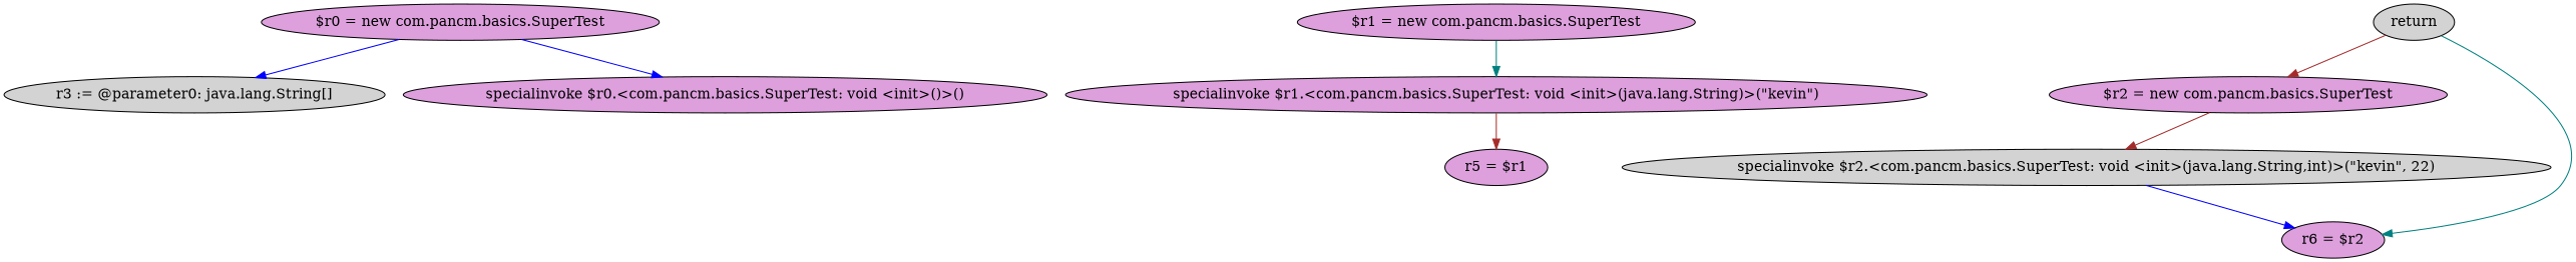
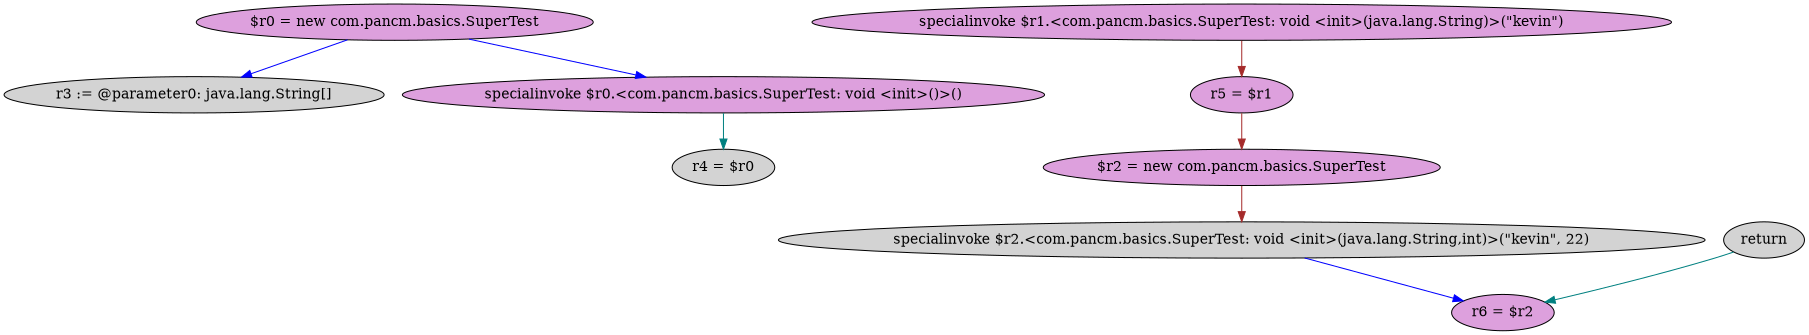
  digraph {
    node [fillcolor=plum style=filled]
    edge [color=blue]
    "r3 := @parameter0: java.lang.String[]" [fillcolor=lightgrey]
    "$r0 = new com.pancm.basics.SuperTest"
    "specialinvoke $r0.<com.pancm.basics.SuperTest: void <init>()>()"
-   "$r1 = new com.pancm.basics.SuperTest"
+   "r4 = $r0" [fillcolor=lightgrey]
    "specialinvoke $r1.<com.pancm.basics.SuperTest: void <init>(java.lang.String)>(\"kevin\")"
    "r5 = $r1"
    "$r2 = new com.pancm.basics.SuperTest"
    "specialinvoke $r2.<com.pancm.basics.SuperTest: void <init>(java.lang.String,int)>(\"kevin\", 22)" [fillcolor=lightgrey]
    "r6 = $r2"
    return [fillcolor=lightgrey]
    "$r0 = new com.pancm.basics.SuperTest" -> "r3 := @parameter0: java.lang.String[]"
    "$r0 = new com.pancm.basics.SuperTest" -> "specialinvoke $r0.<com.pancm.basics.SuperTest: void <init>()>()"
-   "$r1 = new com.pancm.basics.SuperTest" -> "specialinvoke $r1.<com.pancm.basics.SuperTest: void <init>(java.lang.String)>(\"kevin\")" [color=teal]
+   "specialinvoke $r0.<com.pancm.basics.SuperTest: void <init>()>()" -> "r4 = $r0" [color=teal]
    "specialinvoke $r1.<com.pancm.basics.SuperTest: void <init>(java.lang.String)>(\"kevin\")" -> "r5 = $r1" [color=brown]
-   return -> "$r2 = new com.pancm.basics.SuperTest" [color=brown]
+   "r5 = $r1" -> "$r2 = new com.pancm.basics.SuperTest" [color=brown]
    "$r2 = new com.pancm.basics.SuperTest" -> "specialinvoke $r2.<com.pancm.basics.SuperTest: void <init>(java.lang.String,int)>(\"kevin\", 22)" [color=brown]
    "specialinvoke $r2.<com.pancm.basics.SuperTest: void <init>(java.lang.String,int)>(\"kevin\", 22)" -> "r6 = $r2"
    return -> "r6 = $r2" [color=teal]
  }
